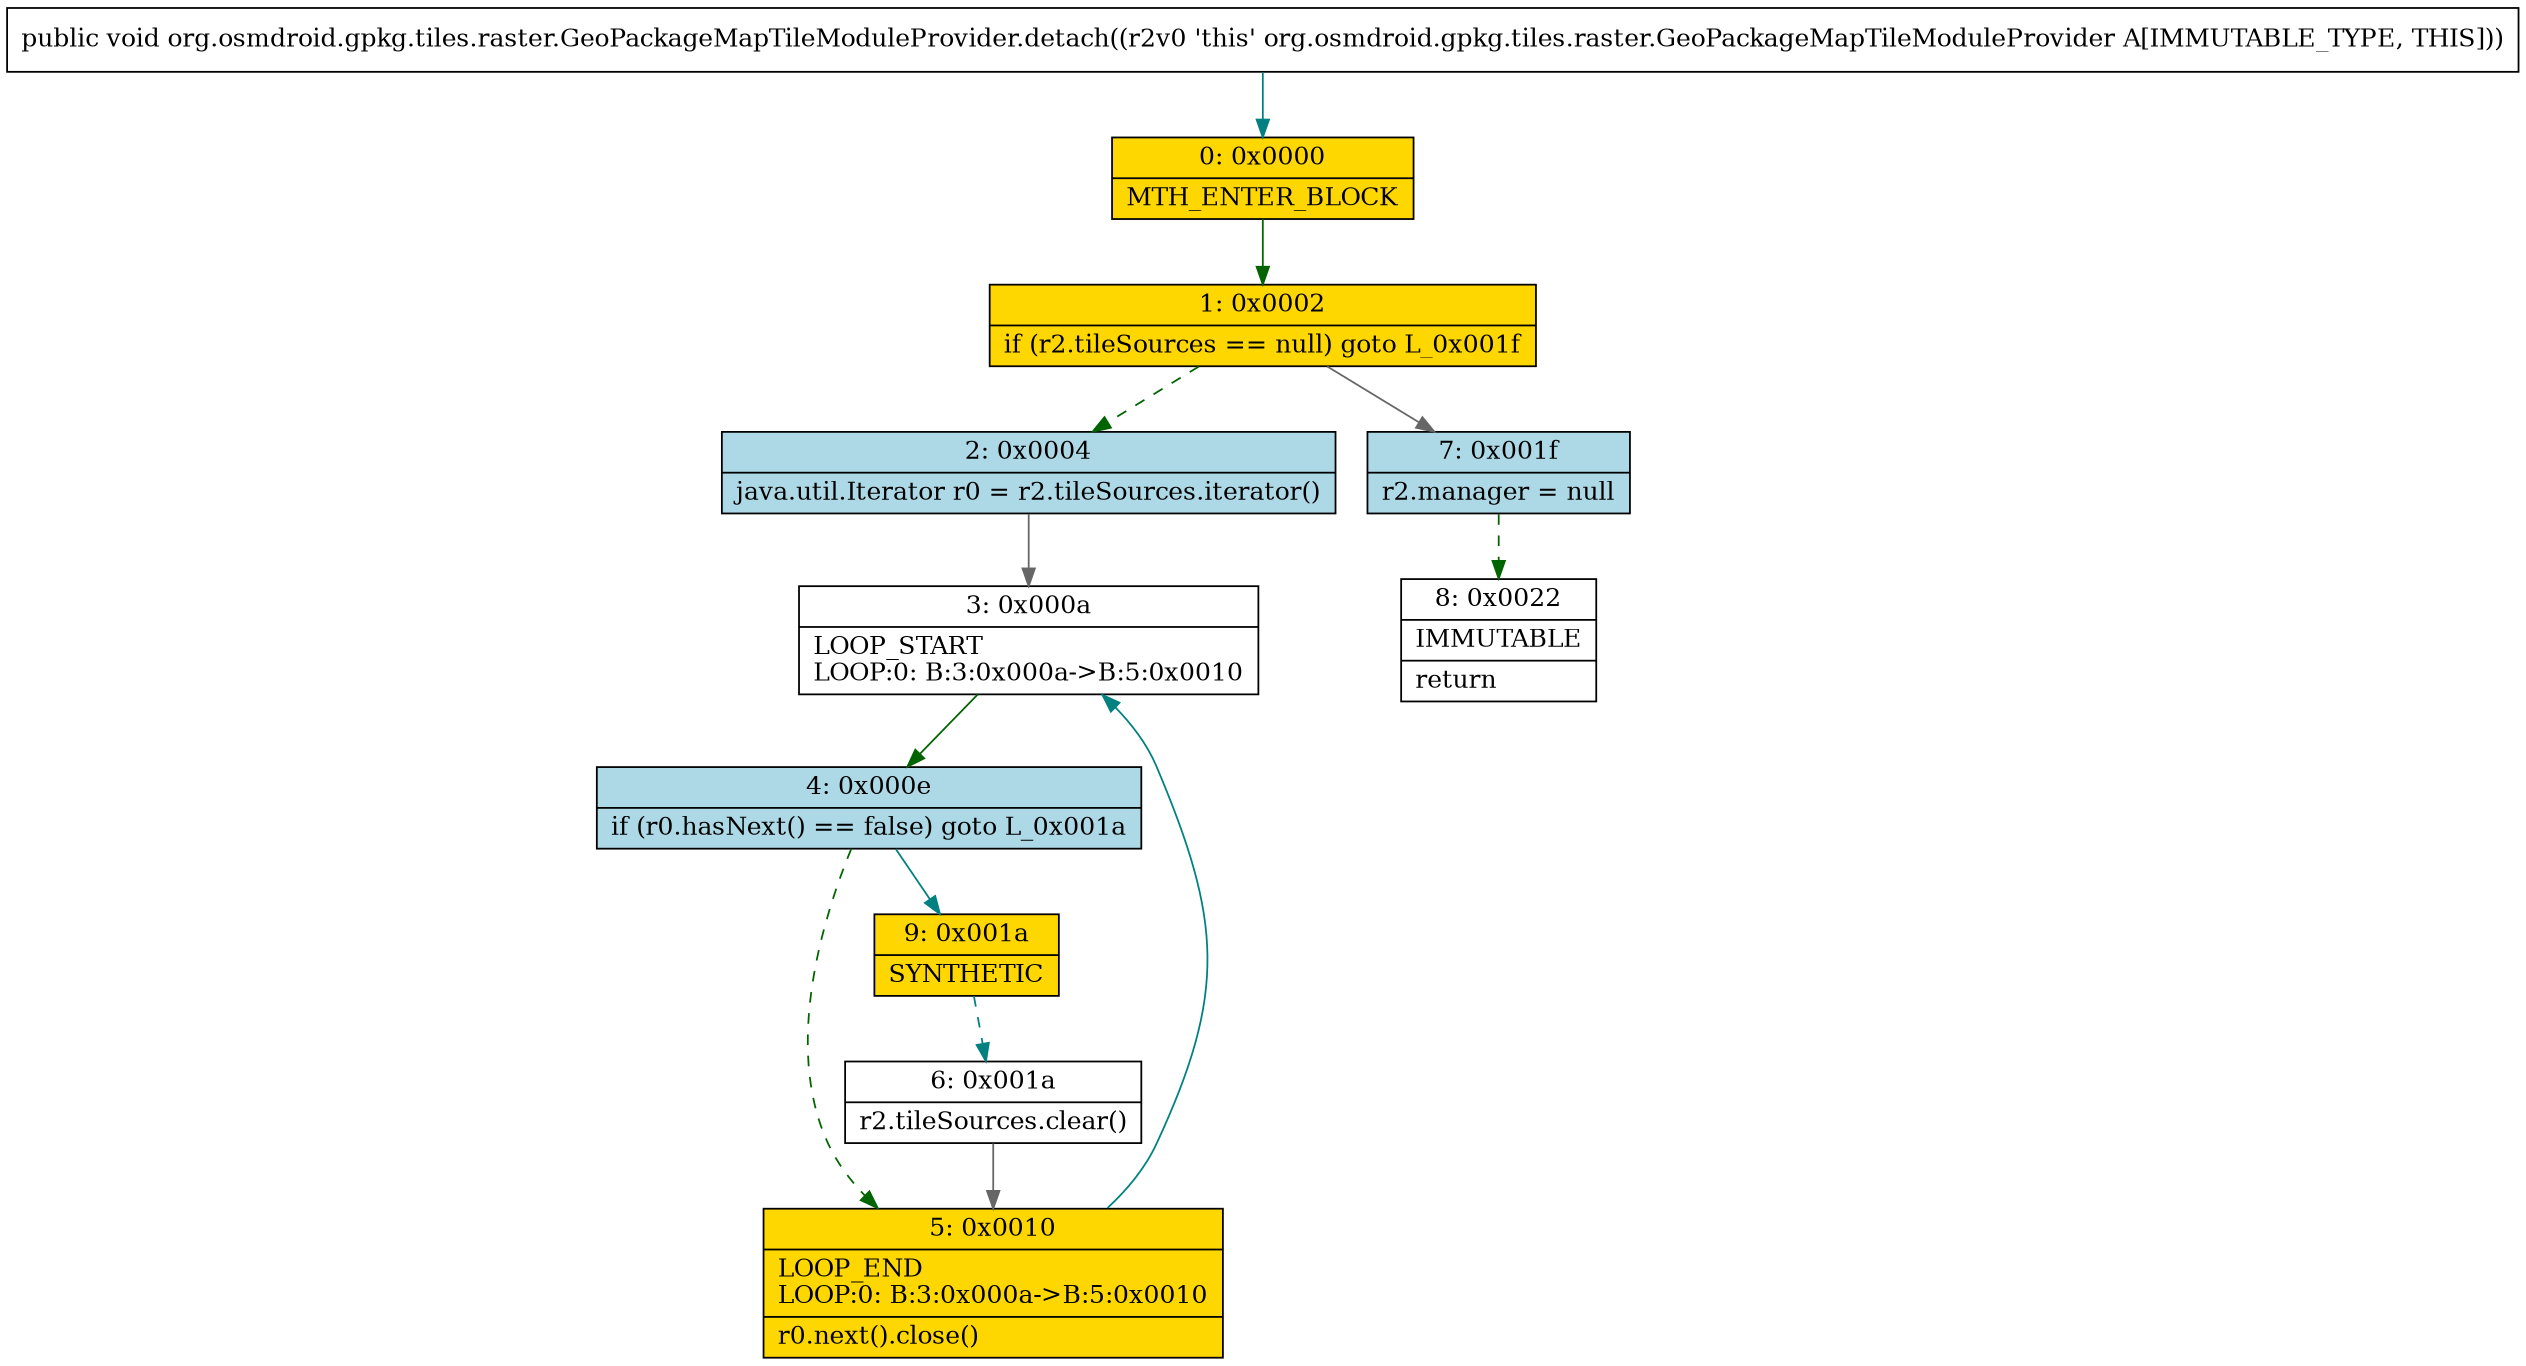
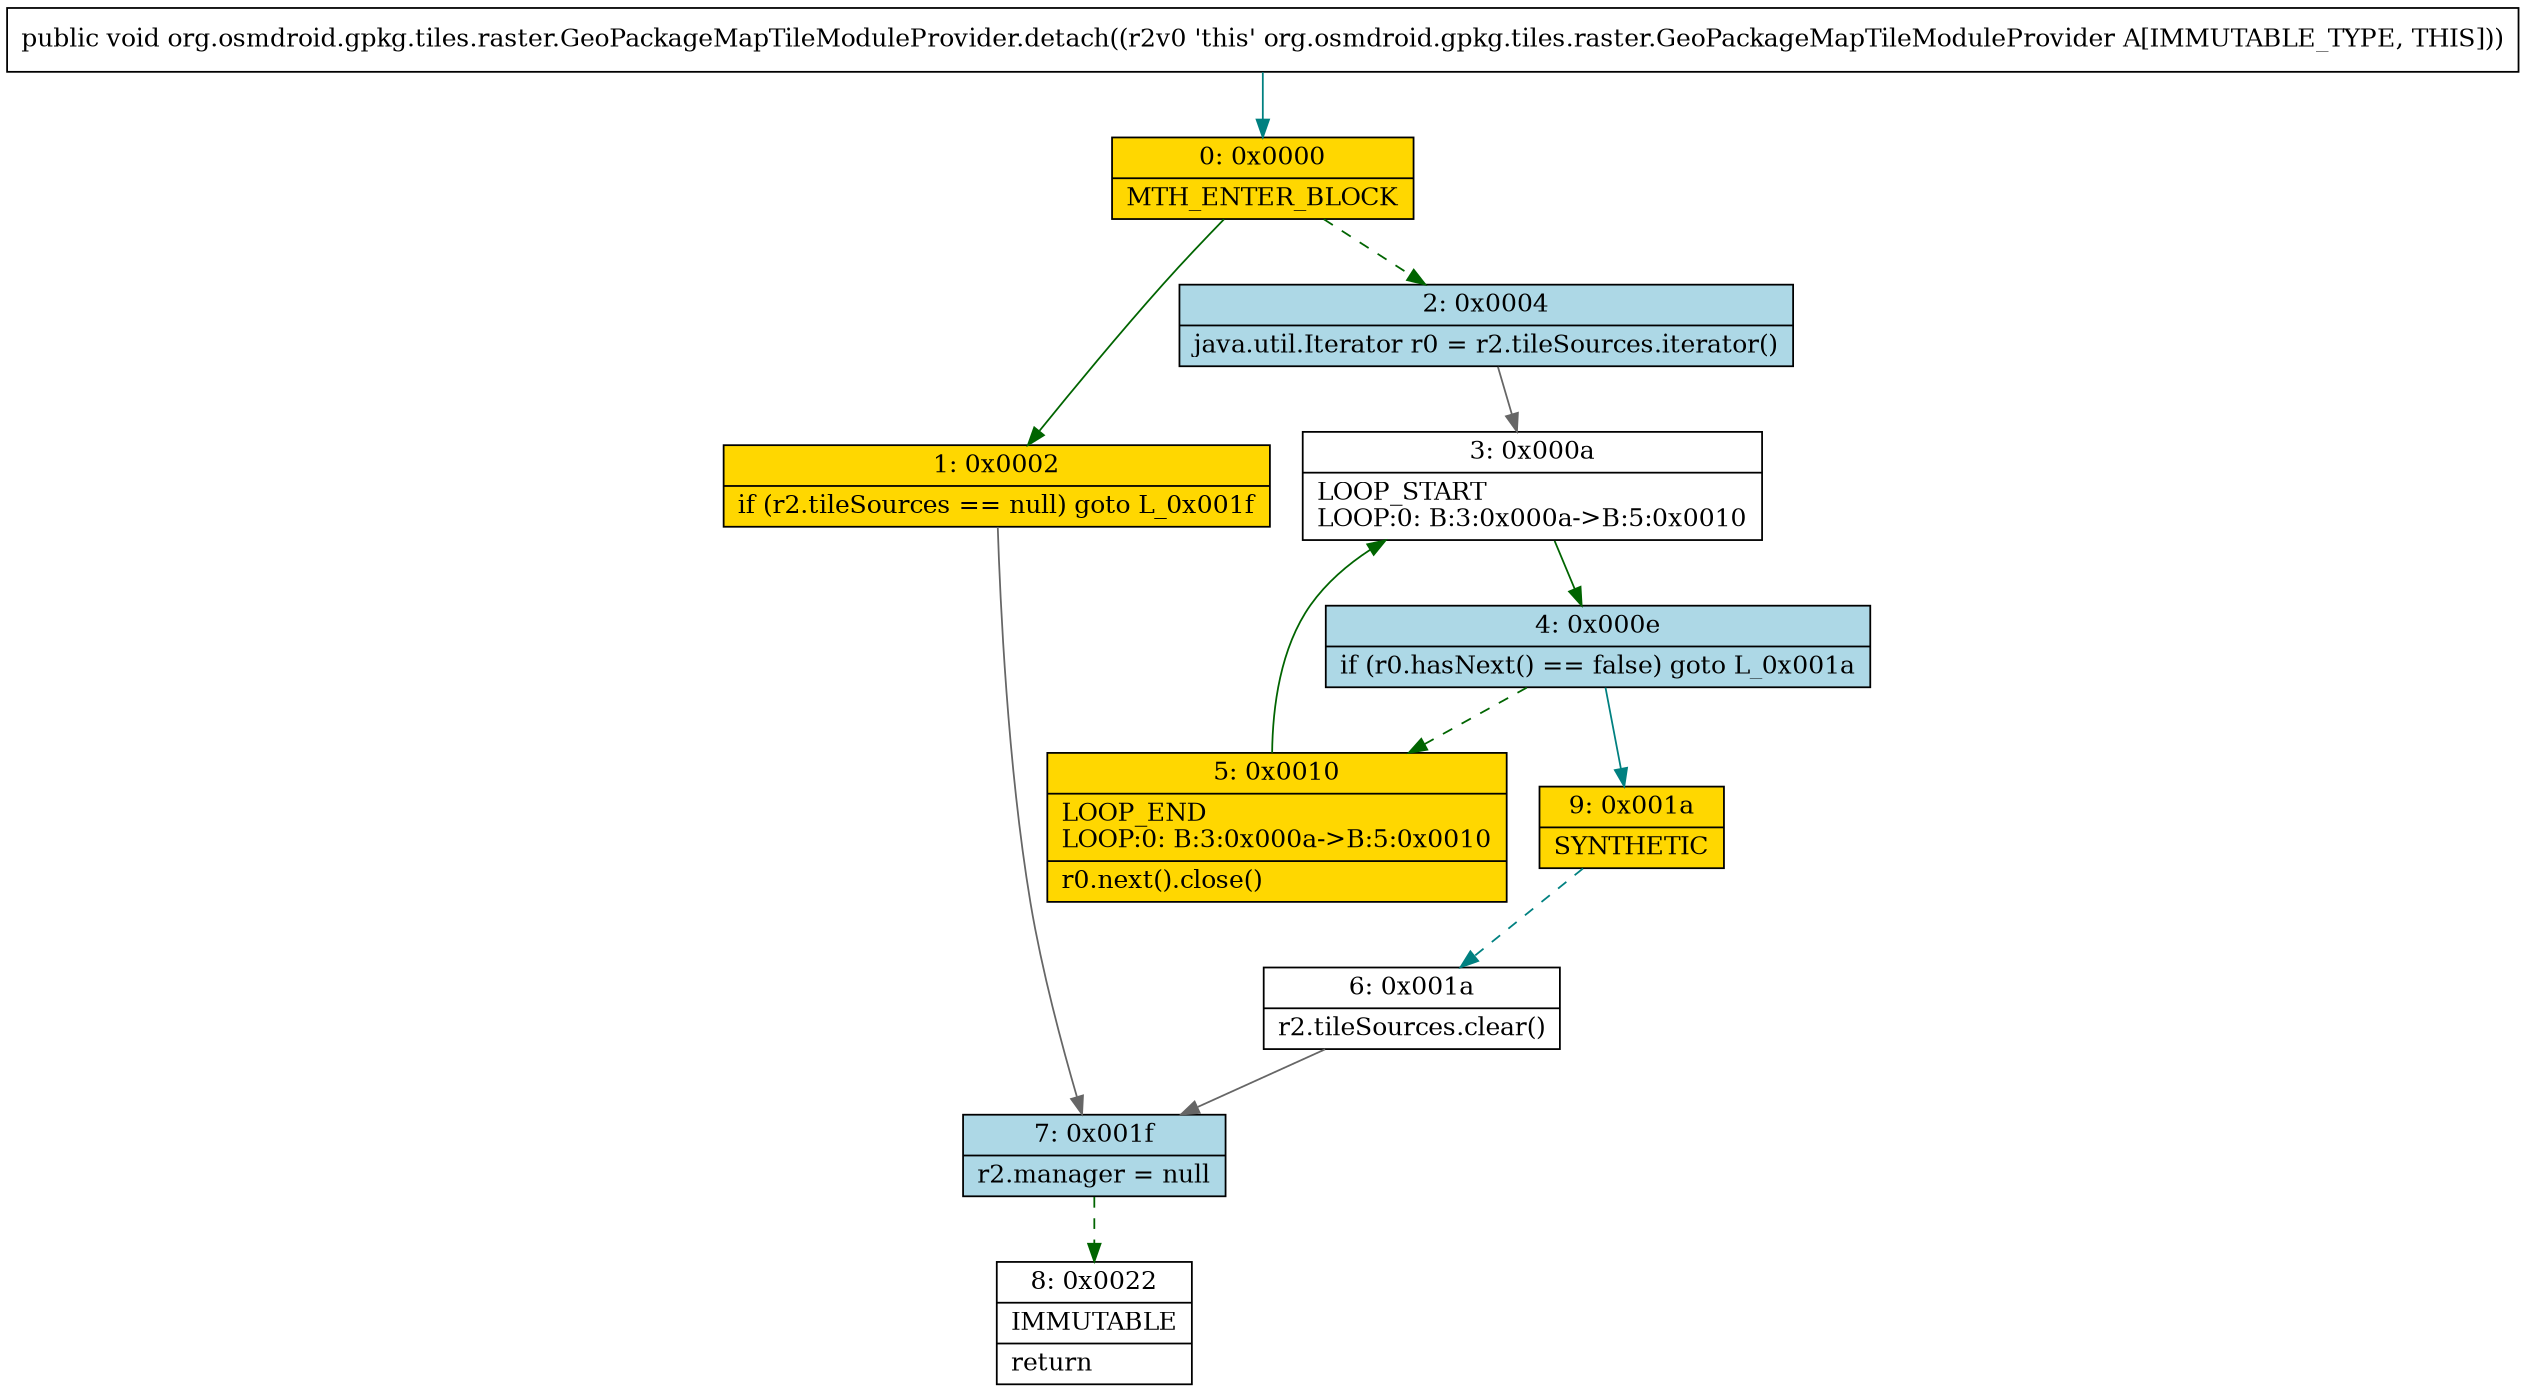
  digraph {
    node [fillcolor=gold shape=record style=filled]
    edge [color=darkgreen]
    n1 [label="{0\:\ 0x0000|MTH_ENTER_BLOCK\l}"]
    n2 [label="{1\:\ 0x0002|if (r2.tileSources == null) goto L_0x001f\l}"]
    n3 [fillcolor=lightblue label="{2\:\ 0x0004|java.util.Iterator r0 = r2.tileSources.iterator()\l}"]
    n4 [fillcolor=lightblue label="{7\:\ 0x001f|r2.manager = null\l}"]
    n5 [fillcolor=white label="{3\:\ 0x000a|LOOP_START\lLOOP:0: B:3:0x000a\-\>B:5:0x0010\l}"]
    n6 [fillcolor=white label="{8\:\ 0x0022|IMMUTABLE\l|return\l}"]
    n7 [fillcolor=lightblue label="{4\:\ 0x000e|if (r0.hasNext() == false) goto L_0x001a\l}"]
    n8 [label="{5\:\ 0x0010|LOOP_END\lLOOP:0: B:3:0x000a\-\>B:5:0x0010\l|r0.next().close()\l}"]
    n9 [label="{9\:\ 0x001a|SYNTHETIC\l}"]
    n10 [fillcolor=white label="{6\:\ 0x001a|r2.tileSources.clear()\l}"]
    n11 [fillcolor=white label="{public void org.osmdroid.gpkg.tiles.raster.GeoPackageMapTileModuleProvider.detach((r2v0 'this' org.osmdroid.gpkg.tiles.raster.GeoPackageMapTileModuleProvider A[IMMUTABLE_TYPE, THIS])) }"]
    n1 -> n2
-   n2 -> n3 [style=dashed]
+   n1 -> n3 [style=dashed]
    n2 -> n4 [color=gray40]
    n3 -> n5 [color=gray40]
    n4 -> n6 [style=dashed]
    n5 -> n7
    n7 -> n8 [style=dashed]
    n7 -> n9 [color=teal]
-   n8 -> n5 [color=teal]
+   n8 -> n5
    n9 -> n10 [color=teal style=dashed]
-   n10 -> n8 [color=gray40]
+   n10 -> n4 [color=gray40]
    n11 -> n1 [color=teal]
  }
